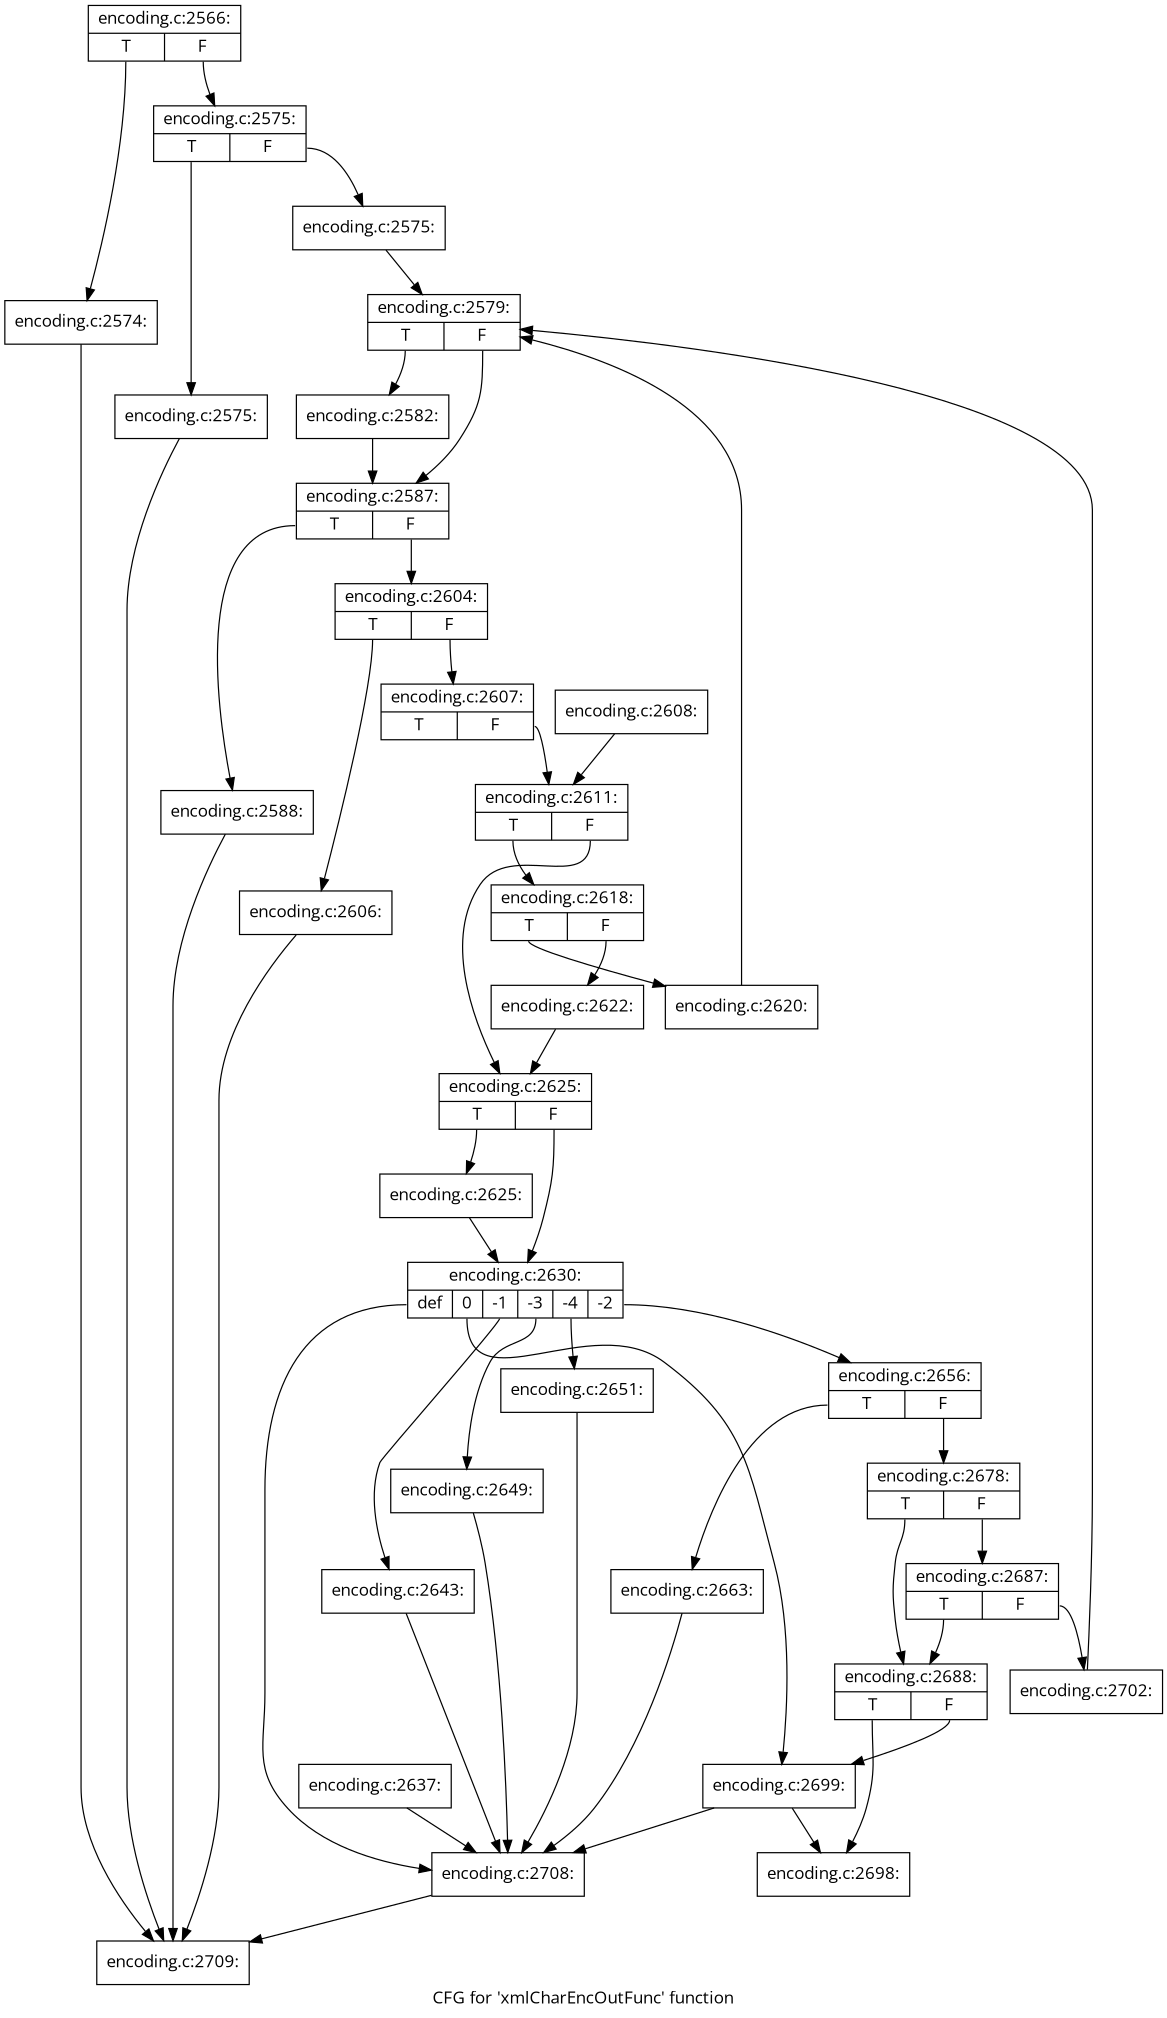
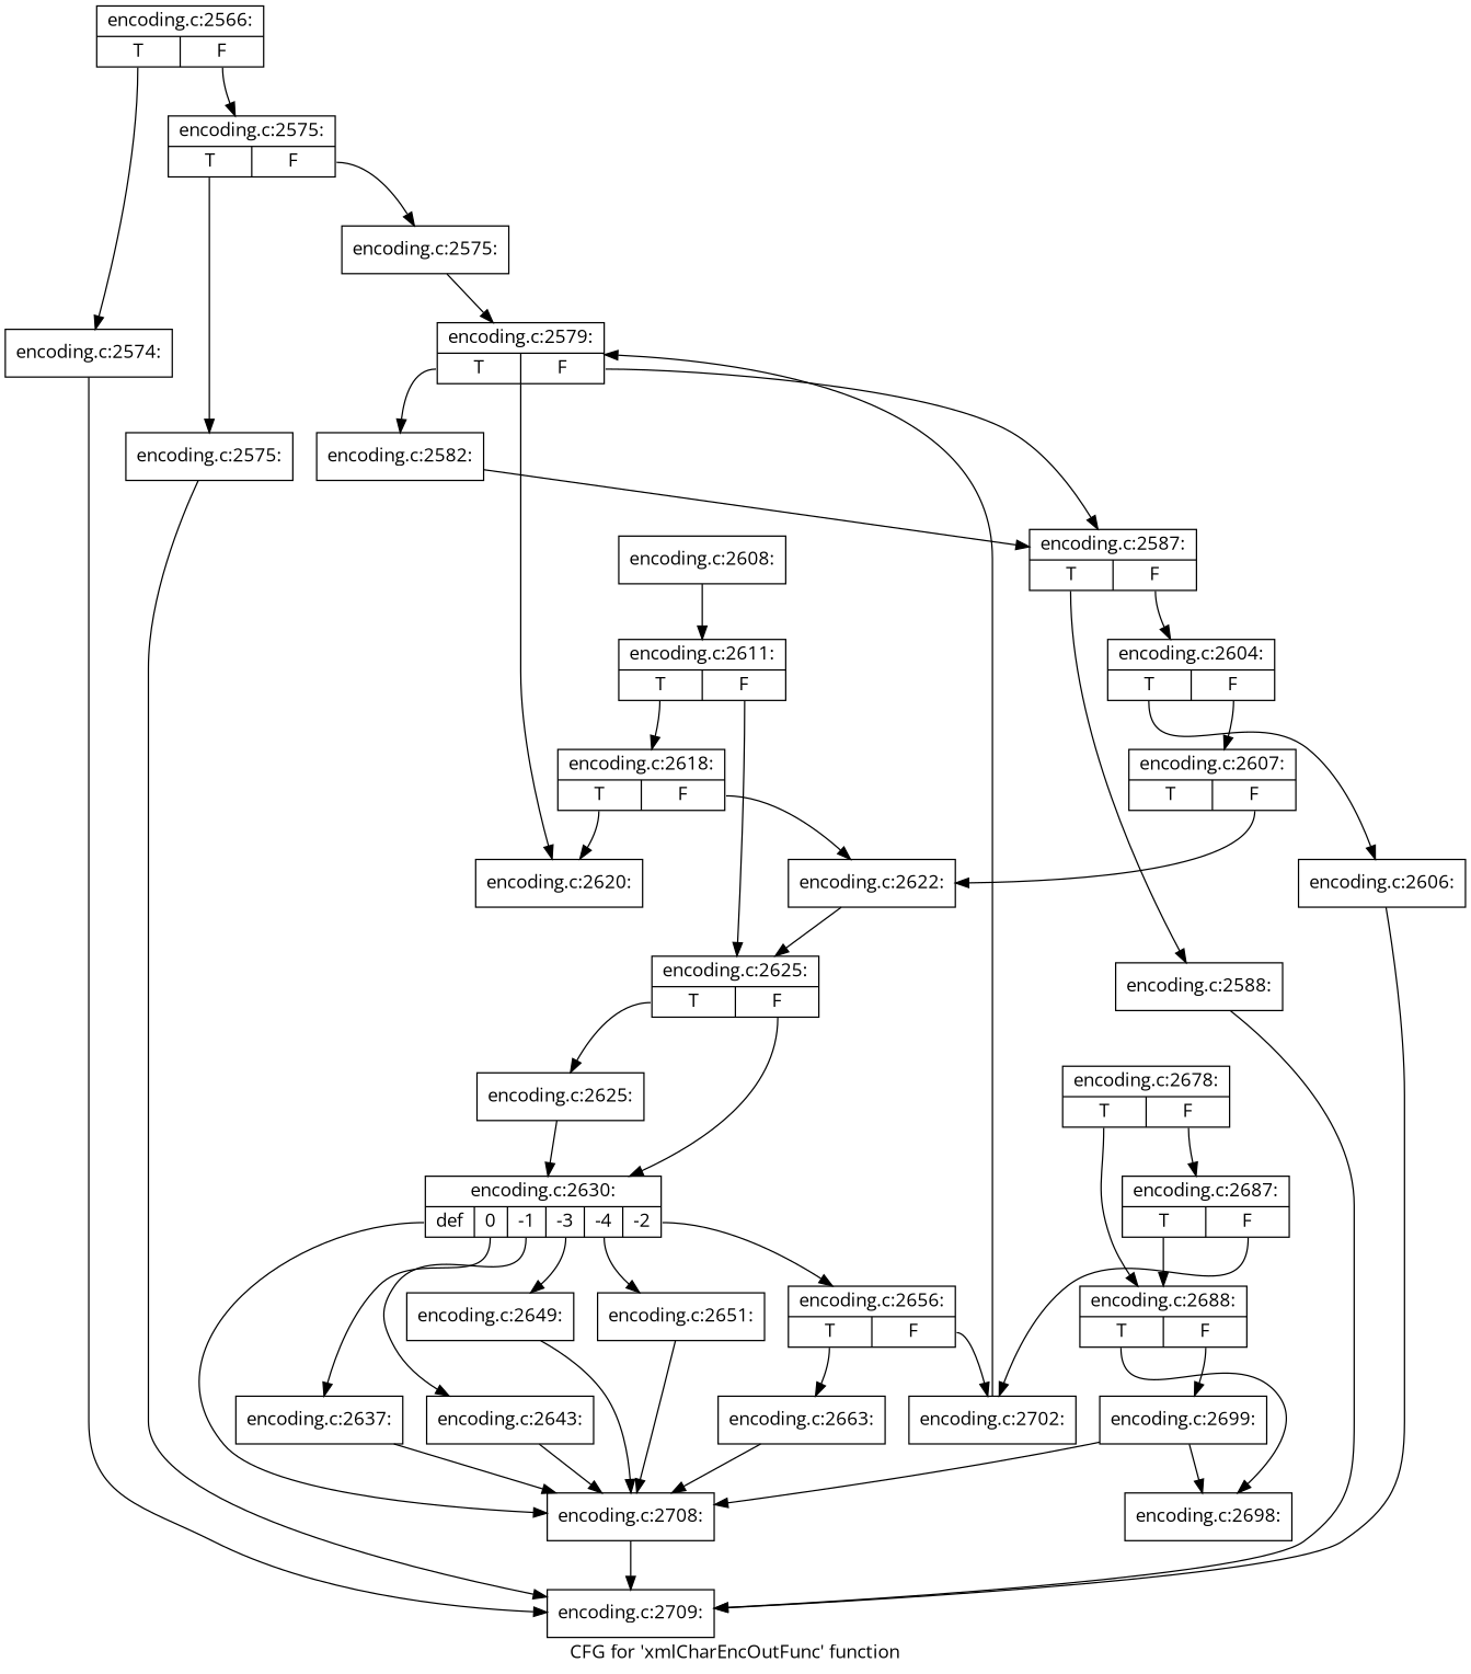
  digraph {
    fontname="Open Sans"
    label="CFG for 'xmlCharEncOutFunc' function"
    node [fontname="Open Sans" shape=record]
    edge [fontname="Open Sans"]
    n1 [label="{encoding.c:2566:|{<s0>T|<s1>F}}"]
    n2 [label="{encoding.c:2574:}"]
    n3 [label="{encoding.c:2575:|{<s0>T|<s1>F}}"]
    n4 [label="{encoding.c:2709:}"]
    n5 [label="{encoding.c:2575:}"]
    n6 [label="{encoding.c:2575:}"]
    n7 [label="{encoding.c:2579:|{<s0>T|<s1>F}}"]
    n8 [label="{encoding.c:2582:}"]
    n9 [label="{encoding.c:2587:|{<s0>T|<s1>F}}"]
    n10 [label="{encoding.c:2588:}"]
    n11 [label="{encoding.c:2604:|{<s0>T|<s1>F}}"]
    n12 [label="{encoding.c:2606:}"]
    n13 [label="{encoding.c:2607:|{<s0>T|<s1>F}}"]
    n14 [label="{encoding.c:2611:|{<s0>T|<s1>F}}"]
    n15 [label="{encoding.c:2608:}"]
    n16 [label="{encoding.c:2618:|{<s0>T|<s1>F}}"]
    n17 [label="{encoding.c:2625:|{<s0>T|<s1>F}}"]
    n18 [label="{encoding.c:2620:}"]
    n19 [label="{encoding.c:2622:}"]
    n20 [label="{encoding.c:2625:}"]
    n21 [label="{encoding.c:2630:|{<s0>def|<s1>0|<s2>-1|<s3>-3|<s4>-4|<s5>-2}}"]
    n22 [label="{encoding.c:2708:}"]
    n23 [label="{encoding.c:2637:}"]
    n24 [label="{encoding.c:2643:}"]
    n25 [label="{encoding.c:2649:}"]
    n26 [label="{encoding.c:2651:}"]
    n27 [label="{encoding.c:2656:|{<s0>T|<s1>F}}"]
    n28 [label="{encoding.c:2663:}"]
    n29 [label="{encoding.c:2678:|{<s0>T|<s1>F}}"]
    n30 [label="{encoding.c:2688:|{<s0>T|<s1>F}}"]
    n31 [label="{encoding.c:2687:|{<s0>T|<s1>F}}"]
    n32 [label="{encoding.c:2698:}"]
    n33 [label="{encoding.c:2699:}"]
    n34 [label="{encoding.c:2702:}"]
    n1 -> n2 [tailport=s0]
    n1 -> n3 [tailport=s1]
    n2 -> n4
    n3 -> n5 [tailport=s0]
    n3 -> n6 [tailport=s1]
    n5 -> n4
    n6 -> n7
    n7 -> n8 [tailport=s0]
    n7 -> n9 [tailport=s1]
    n8 -> n9
    n9 -> n10 [tailport=s0]
    n9 -> n11 [tailport=s1]
    n10 -> n4
    n11 -> n12 [tailport=s0]
    n11 -> n13 [tailport=s1]
    n12 -> n4
-   n13 -> n14 [tailport=s1]
+   n13 -> n19 [tailport=s1]
    n14 -> n16 [tailport=s0]
    n14 -> n17 [tailport=s1]
    n15 -> n14
    n16 -> n18 [tailport=s0]
    n16 -> n19 [tailport=s1]
    n17 -> n20 [tailport=s0]
    n17 -> n21 [tailport=s1]
-   n18 -> n7
+   n7 -> n18
    n19 -> n17
    n20 -> n21
    n21 -> n22 [tailport=s0]
-   n21 -> n33 [tailport=s1]
+   n21 -> n23 [tailport=s1]
    n21 -> n24 [tailport=s2]
    n21 -> n25 [tailport=s3]
    n21 -> n26 [tailport=s4]
    n21 -> n27 [tailport=s5]
    n22 -> n4
    n23 -> n22
    n24 -> n22
    n25 -> n22
    n26 -> n22
    n27 -> n28 [tailport=s0]
-   n27 -> n29 [tailport=s1]
+   n27 -> n34 [tailport=s1]
    n28 -> n22
    n29 -> n30 [tailport=s0]
    n29 -> n31 [tailport=s1]
    n30 -> n32 [tailport=s0]
    n30 -> n33 [tailport=s1]
    n31 -> n30 [tailport=s0]
    n31 -> n34 [tailport=s1]
    n33 -> n22
    n33 -> n32
    n34 -> n7
  }
